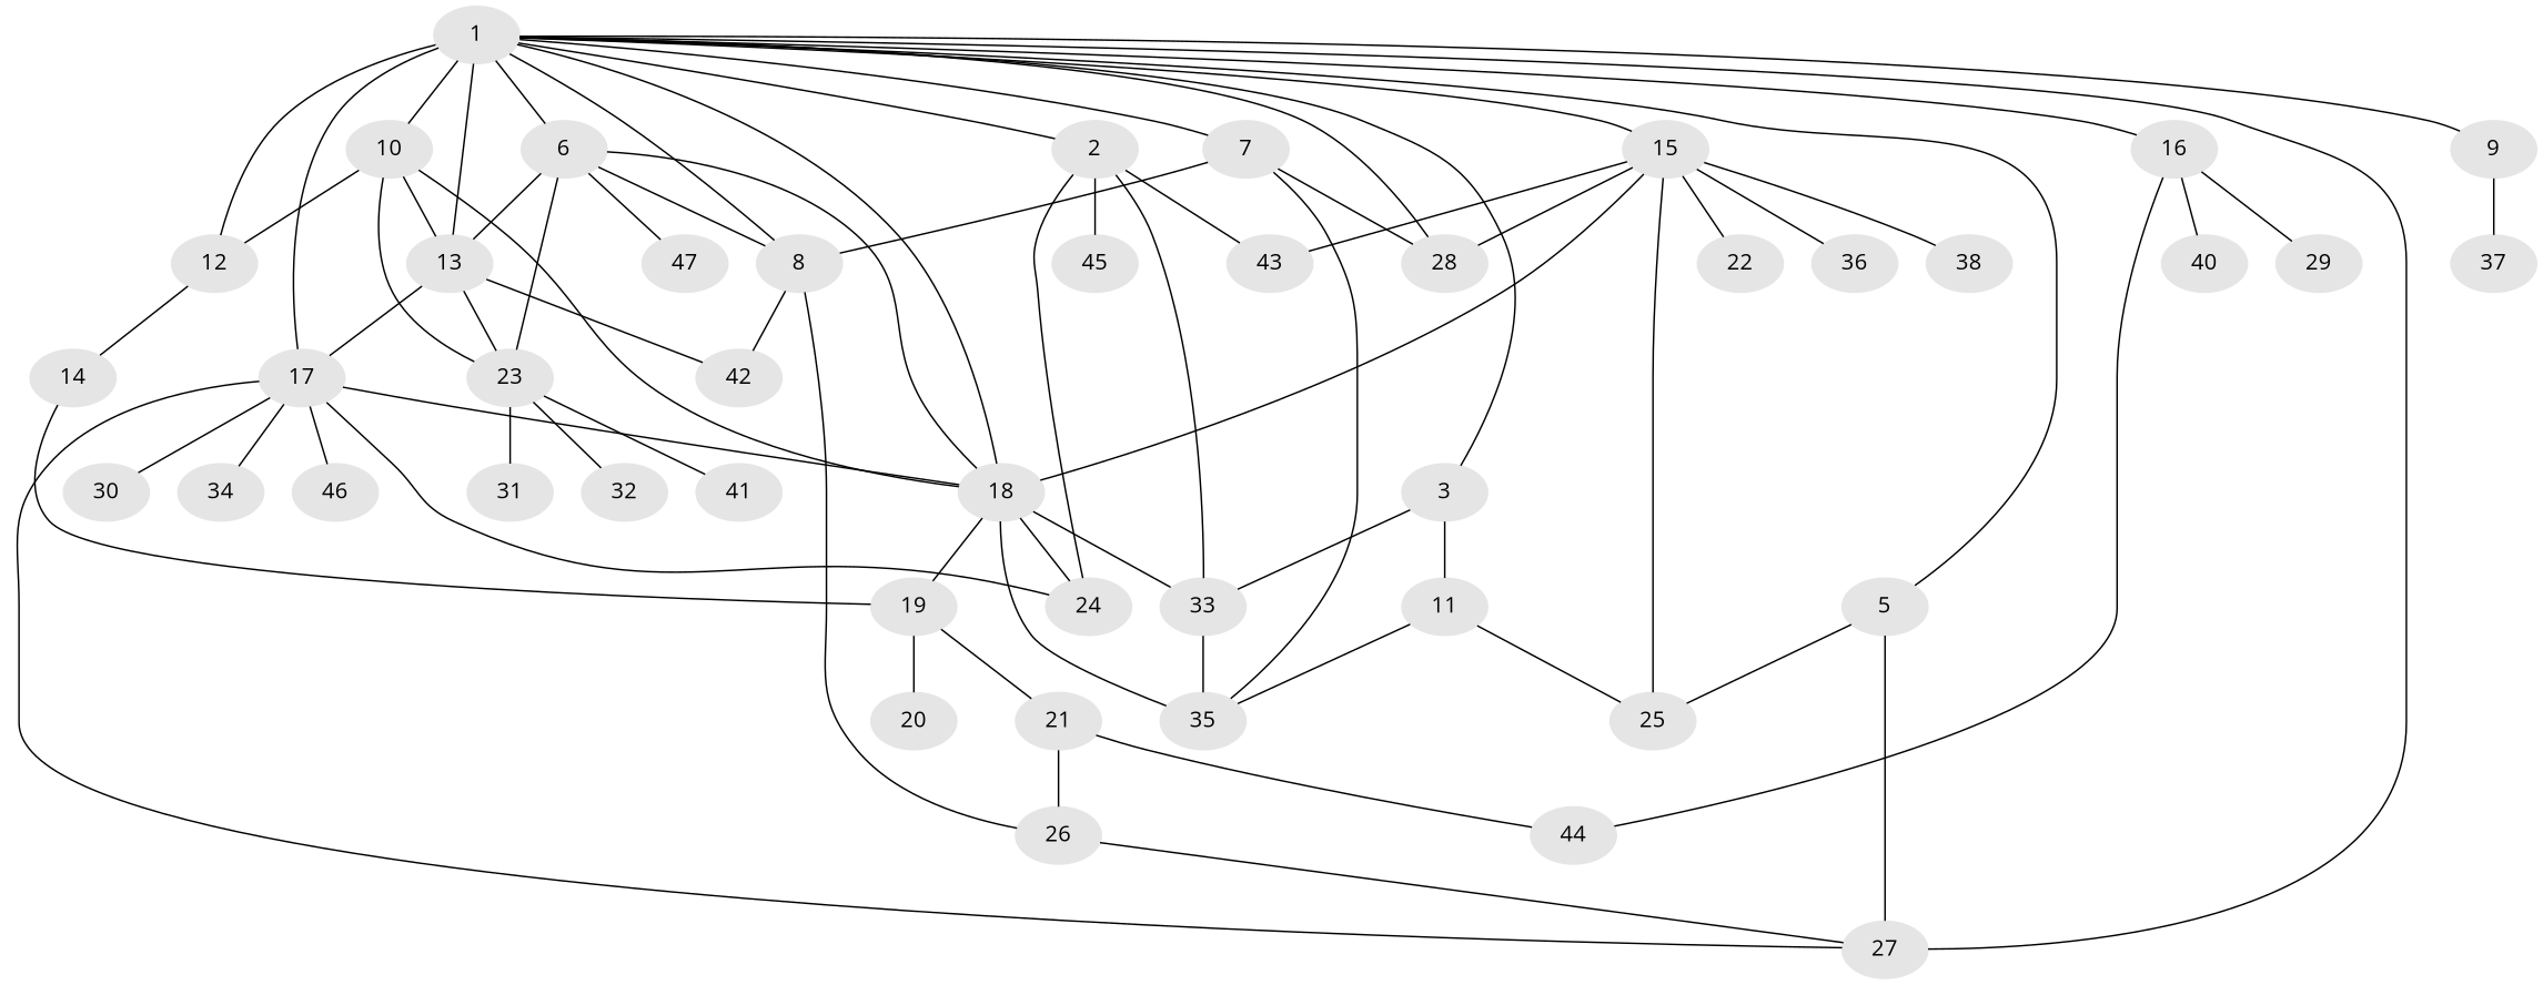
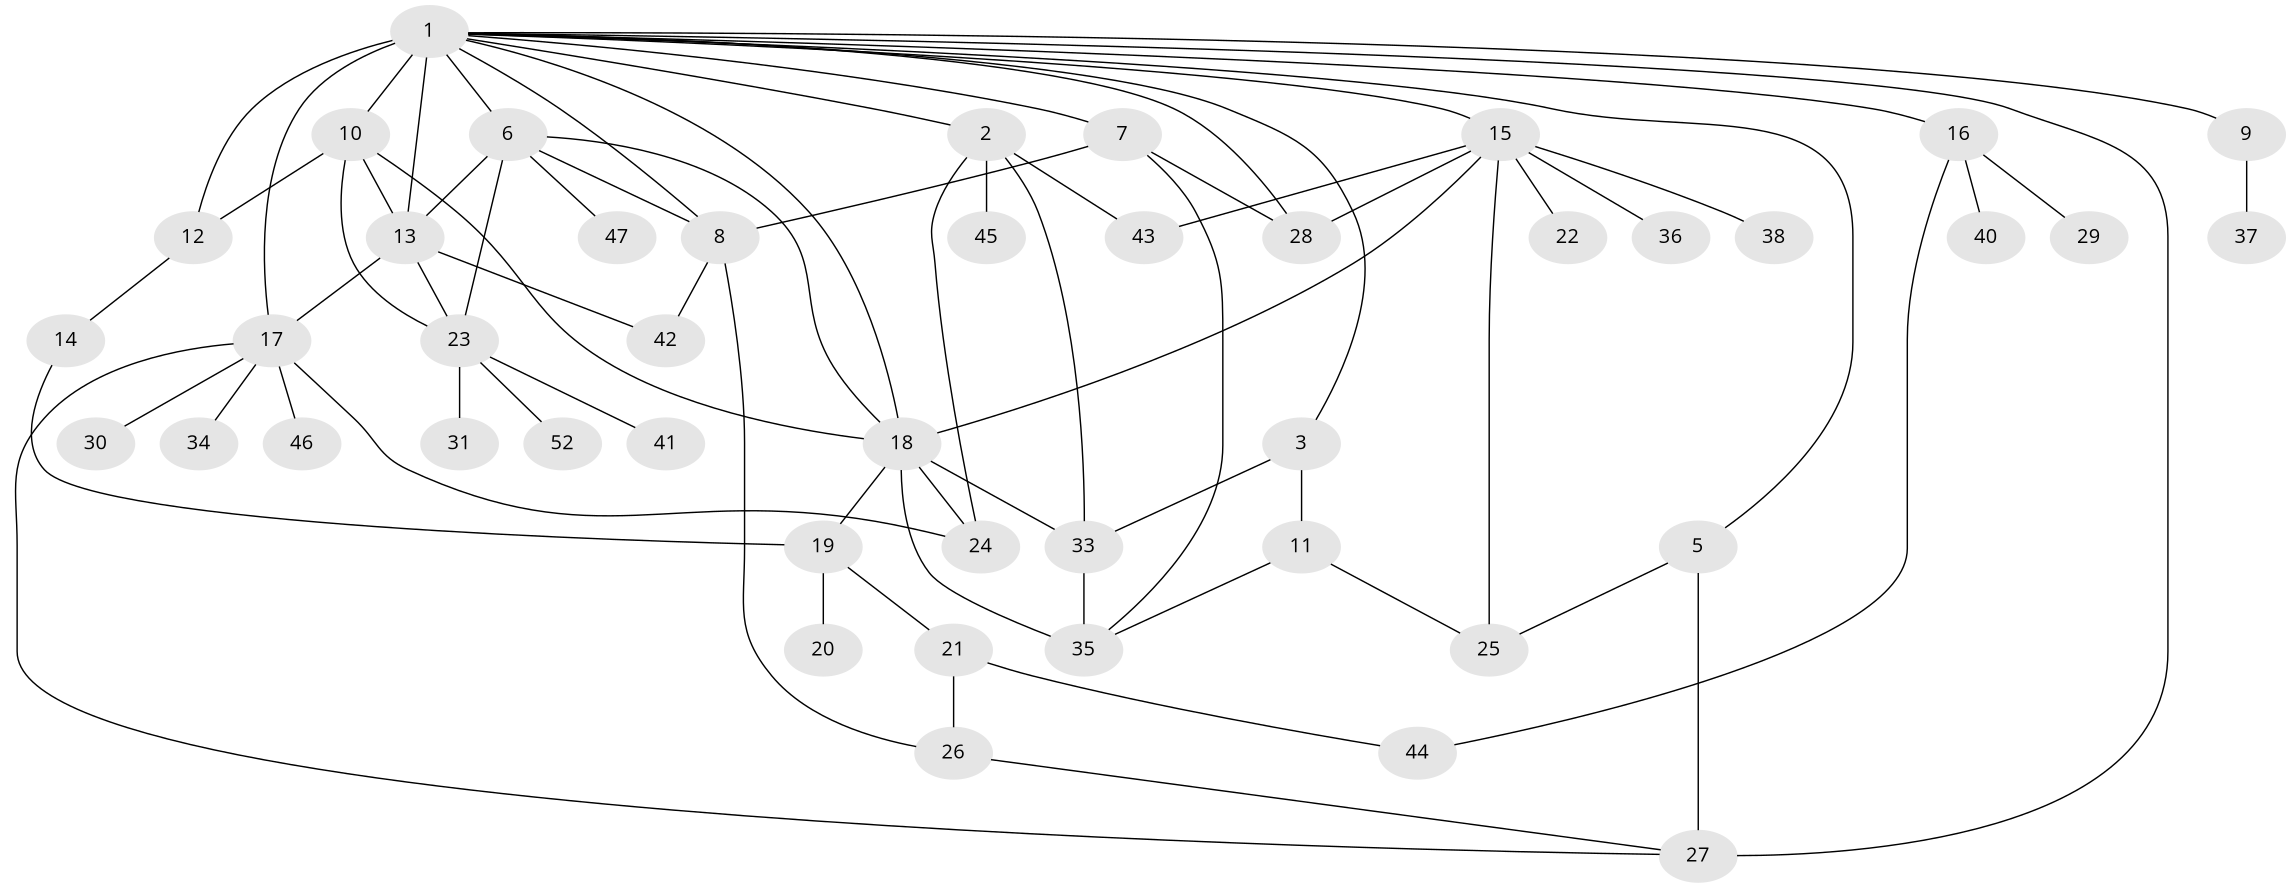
  graph {
    fontname="Open Sans"
    node [color=gray90 fontname="Open Sans" style=filled]
    edge [fontname="Open Sans" weight=1.0]
    1
    2
    3
    5
    6
    7
    8
    9
    10
    12
    13
    15
    16
    17
    18
    27
    28
    24
    33
    43
    45
    11
    25
    23
    47
    35
    26
    42
    37
    14
    22
    36
    38
    29
    40
    44
    30
    34
    46
    19
    31
-   32
+   32 [label=52]
    41
    21
    20
    1 -- 2
    1 -- 3
    1 -- 5
    1 -- 6 [weight=2.0]
    1 -- 7
    1 -- 8
    1 -- 9
    1 -- 10
    1 -- 12
    1 -- 13 [weight=2.0]
    1 -- 15
    1 -- 16
    1 -- 17 [weight=11.0]
    1 -- 18
    1 -- 27 [weight=2.0]
    1 -- 28
    2 -- 24
    2 -- 33
    2 -- 43
    2 -- 45
    3 -- 33
    3 -- 11
    5 -- 27 [weight=2.0]
    5 -- 25
    6 -- 8
    6 -- 13
    6 -- 18
    6 -- 23
    6 -- 47
    7 -- 8
    7 -- 28
    7 -- 35
    8 -- 26
    8 -- 42 [weight=2.0]
    9 -- 37
    10 -- 12
    10 -- 13
    10 -- 18
    10 -- 23
    12 -- 14
    13 -- 17
    13 -- 23
    13 -- 42
    15 -- 18
    15 -- 28
    15 -- 43 [weight=2.0]
    15 -- 25
    15 -- 22
    15 -- 36
    15 -- 38
    16 -- 29
    16 -- 40
    16 -- 44
-   17 -- 18
    17 -- 27
    17 -- 24
    17 -- 30
    17 -- 34
    17 -- 46
    18 -- 24
    18 -- 33
    18 -- 35 [weight=3.0]
    18 -- 19
    33 -- 35 [weight=2.0]
    11 -- 25
    11 -- 35 [weight=2.0]
    23 -- 31
    23 -- 32
    23 -- 41
    26 -- 27
    14 -- 19
    19 -- 21
    19 -- 20
    21 -- 26
    21 -- 44
  }
